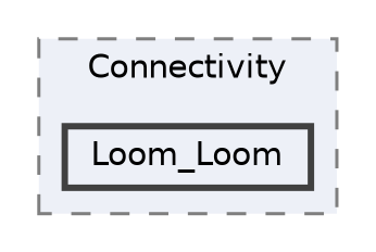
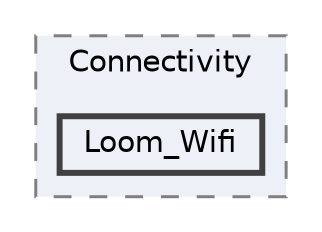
  digraph {
    compound=true
-   n1 [color=grey25 fillcolor="#edf0f7" fontname=Helvetica fontsize=10 height=0.2 label=Loom_Loom shape=box style="filled,bold" width=0.4]
+   n1 [color=grey25 fillcolor="#edf0f7" fontname=Helvetica fontsize=10 height=0.2 label=Loom_Wifi shape=box style="filled,bold" width=0.4]
    subgraph cluster_1 {
      bgcolor="#edf0f7"
      fontname=Helvetica
      fontsize=10
      label=Connectivity
      pencolor=grey50
      style="filled,dashed"
      n1
    }
  }
